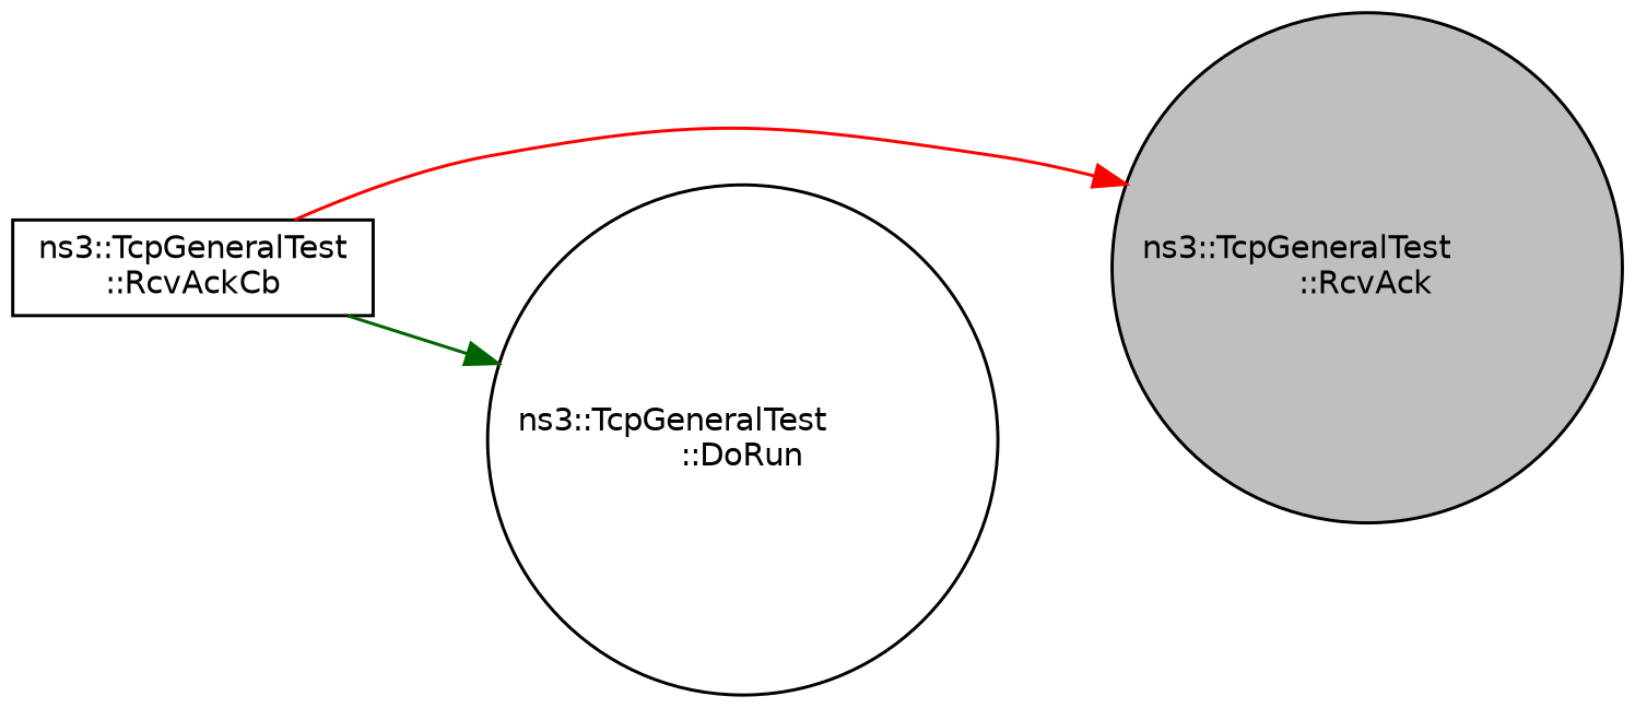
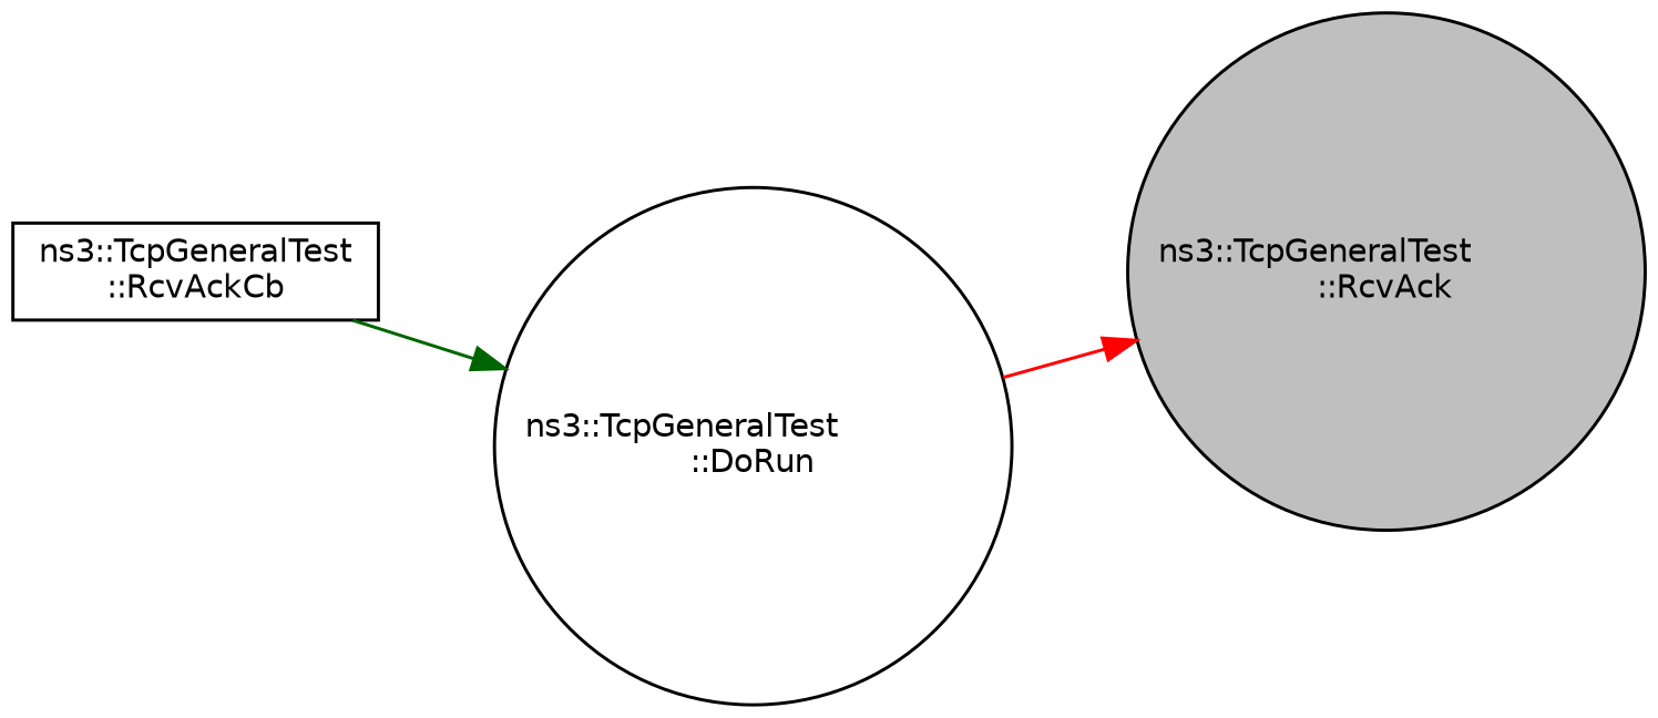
  digraph {
    rankdir=RL
    node [color=black fillcolor=white fontname=Helvetica fontsize=10 shape=circle style=filled]
    edge [dir=back fontname=Helvetica fontsize=10 labelfontname=Helvetica labelfontsize=10 style=solid]
    n1 [fillcolor=grey75 fontcolor=black height=0.2 label="ns3::TcpGeneralTest\l::RcvAck" width=0.4]
    n2 [height=0.2 label="ns3::TcpGeneralTest\l::RcvAckCb" shape=box width=0.4]
    n3 [height=0.2 label="ns3::TcpGeneralTest\l::DoRun" width=0.4]
-   n1 -> n2 [color=red]
+   n1 -> n3 [color=red]
    n3 -> n2 [color=darkgreen]
  }
